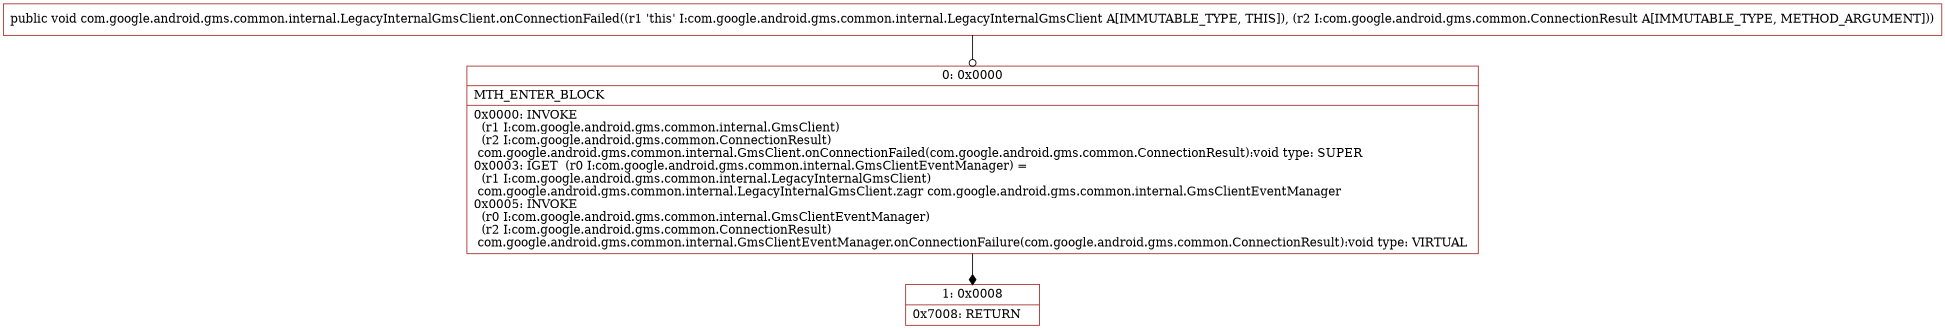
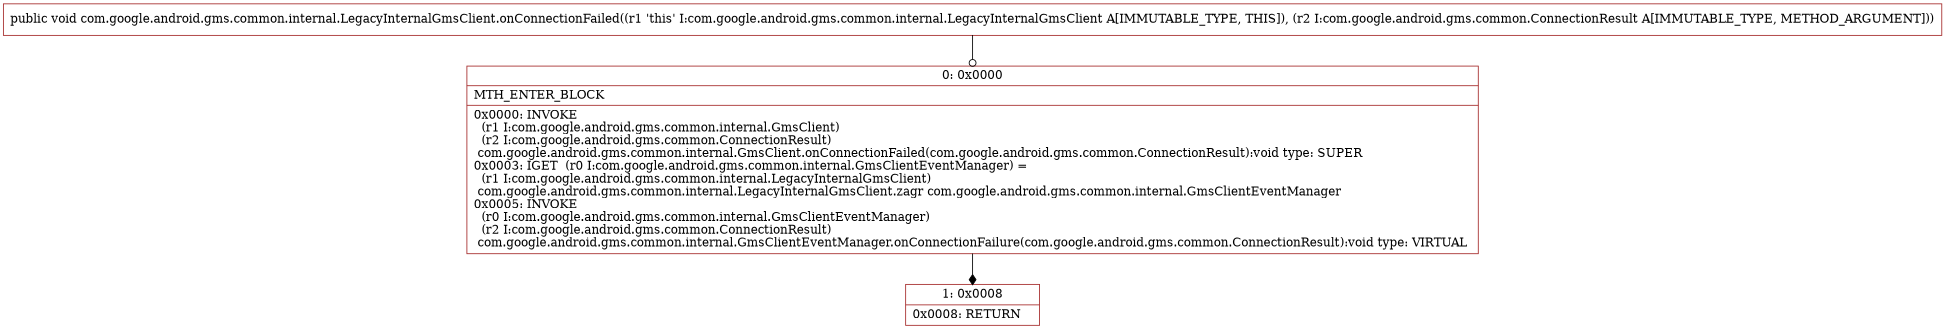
  digraph {
    node [shape=record color=brown]
    edge [style=solid]
    n1 [label="{0\:\ 0x0000|MTH_ENTER_BLOCK\l|0x0000: INVOKE  \l  (r1 I:com.google.android.gms.common.internal.GmsClient)\l  (r2 I:com.google.android.gms.common.ConnectionResult)\l com.google.android.gms.common.internal.GmsClient.onConnectionFailed(com.google.android.gms.common.ConnectionResult):void type: SUPER \l0x0003: IGET  (r0 I:com.google.android.gms.common.internal.GmsClientEventManager) = \l  (r1 I:com.google.android.gms.common.internal.LegacyInternalGmsClient)\l com.google.android.gms.common.internal.LegacyInternalGmsClient.zagr com.google.android.gms.common.internal.GmsClientEventManager \l0x0005: INVOKE  \l  (r0 I:com.google.android.gms.common.internal.GmsClientEventManager)\l  (r2 I:com.google.android.gms.common.ConnectionResult)\l com.google.android.gms.common.internal.GmsClientEventManager.onConnectionFailure(com.google.android.gms.common.ConnectionResult):void type: VIRTUAL \l}"]
-   n2 [label="{1\:\ 0x0008|0x7008: RETURN   \l}"]
+   n2 [label="{1\:\ 0x0008|0x0008: RETURN   \l}"]
    n3 [label="{public void com.google.android.gms.common.internal.LegacyInternalGmsClient.onConnectionFailed((r1 'this' I:com.google.android.gms.common.internal.LegacyInternalGmsClient A[IMMUTABLE_TYPE, THIS]), (r2 I:com.google.android.gms.common.ConnectionResult A[IMMUTABLE_TYPE, METHOD_ARGUMENT])) }"]
    n1 -> n2 [arrowhead=diamond]
    n3 -> n1 [arrowhead=odot]
  }
